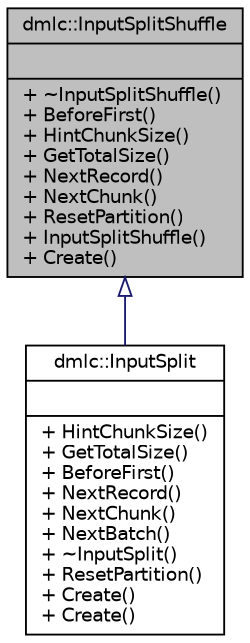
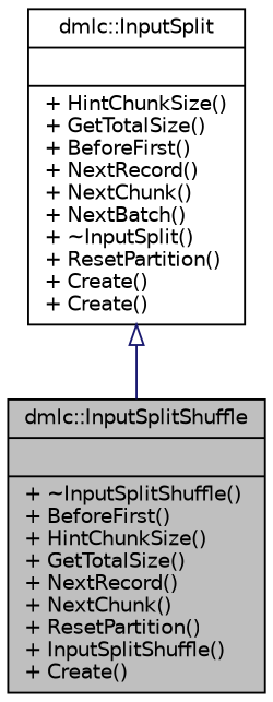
  digraph {
    node [color=black fontname=Helvetica fontsize=10 shape=record style=filled]
    n1 [fillcolor=grey75 fontcolor=black height=0.2 label="{dmlc::InputSplitShuffle\n||+ ~InputSplitShuffle()\l+ BeforeFirst()\l+ HintChunkSize()\l+ GetTotalSize()\l+ NextRecord()\l+ NextChunk()\l+ ResetPartition()\l+ InputSplitShuffle()\l+ Create()\l}" width=0.4]
    n2 [fillcolor=white height=0.2 label="{dmlc::InputSplit\n||+ HintChunkSize()\l+ GetTotalSize()\l+ BeforeFirst()\l+ NextRecord()\l+ NextChunk()\l+ NextBatch()\l+ ~InputSplit()\l+ ResetPartition()\l+ Create()\l+ Create()\l}" width=0.4]
-   n1 -> n2 [arrowtail=onormal color=midnightblue dir=back fontname=Helvetica fontsize=10 labelfontname=Helvetica labelfontsize=10 style=solid]
+   n2 -> n1 [arrowtail=onormal color=midnightblue dir=back fontname=Helvetica fontsize=10 labelfontname=Helvetica labelfontsize=10 style=solid]
  }
